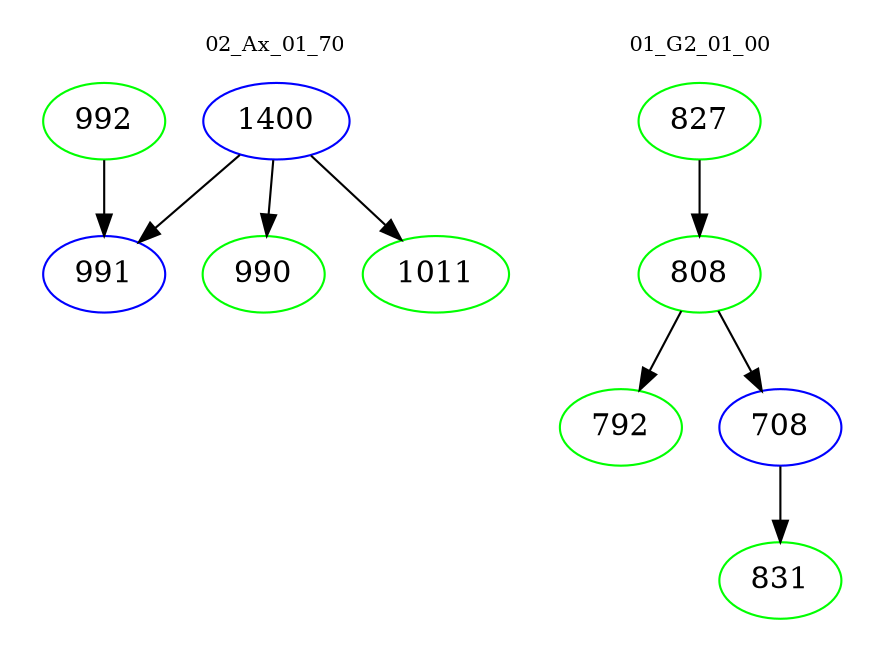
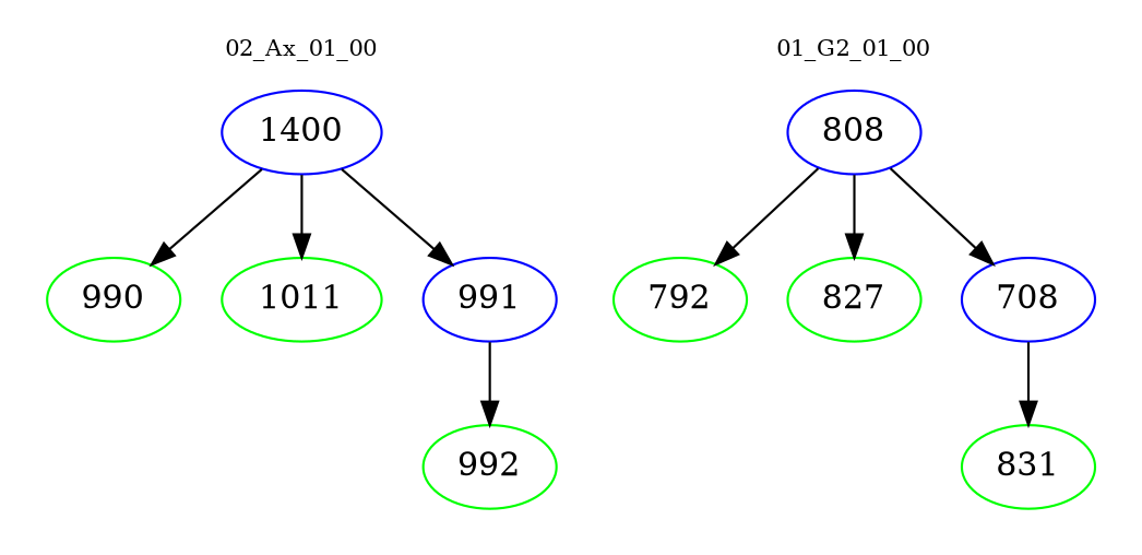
  digraph {
    node [color=green]
    edge [color=black]
    n1 [color=blue label=1400]
    n2 [label=990]
    n3 [label=1011]
    n4 [color=blue label=991]
    n5 [label=992]
-   n6 [label=808]
+   n6 [color=blue label=808]
    n7 [label=792]
    n8 [label=827]
    n9 [color=blue label=708]
    n10 [label=831]
    subgraph cluster_1 {
      color=white
      fontsize=10
-     label="02_Ax_01_70"
+     label="02_Ax_01_00"
      n1
      n2
      n3
      n4
      n5
    }
    subgraph cluster_2 {
      color=white
      fontsize=10
      label="01_G2_01_00"
      n6
      n7
      n8
      n9
      n10
    }
    n1 -> n2
    n1 -> n3
    n1 -> n4
-   n5 -> n4
+   n4 -> n5
    n6 -> n7
-   n8 -> n6
+   n6 -> n8
    n6 -> n9
    n9 -> n10
  }
